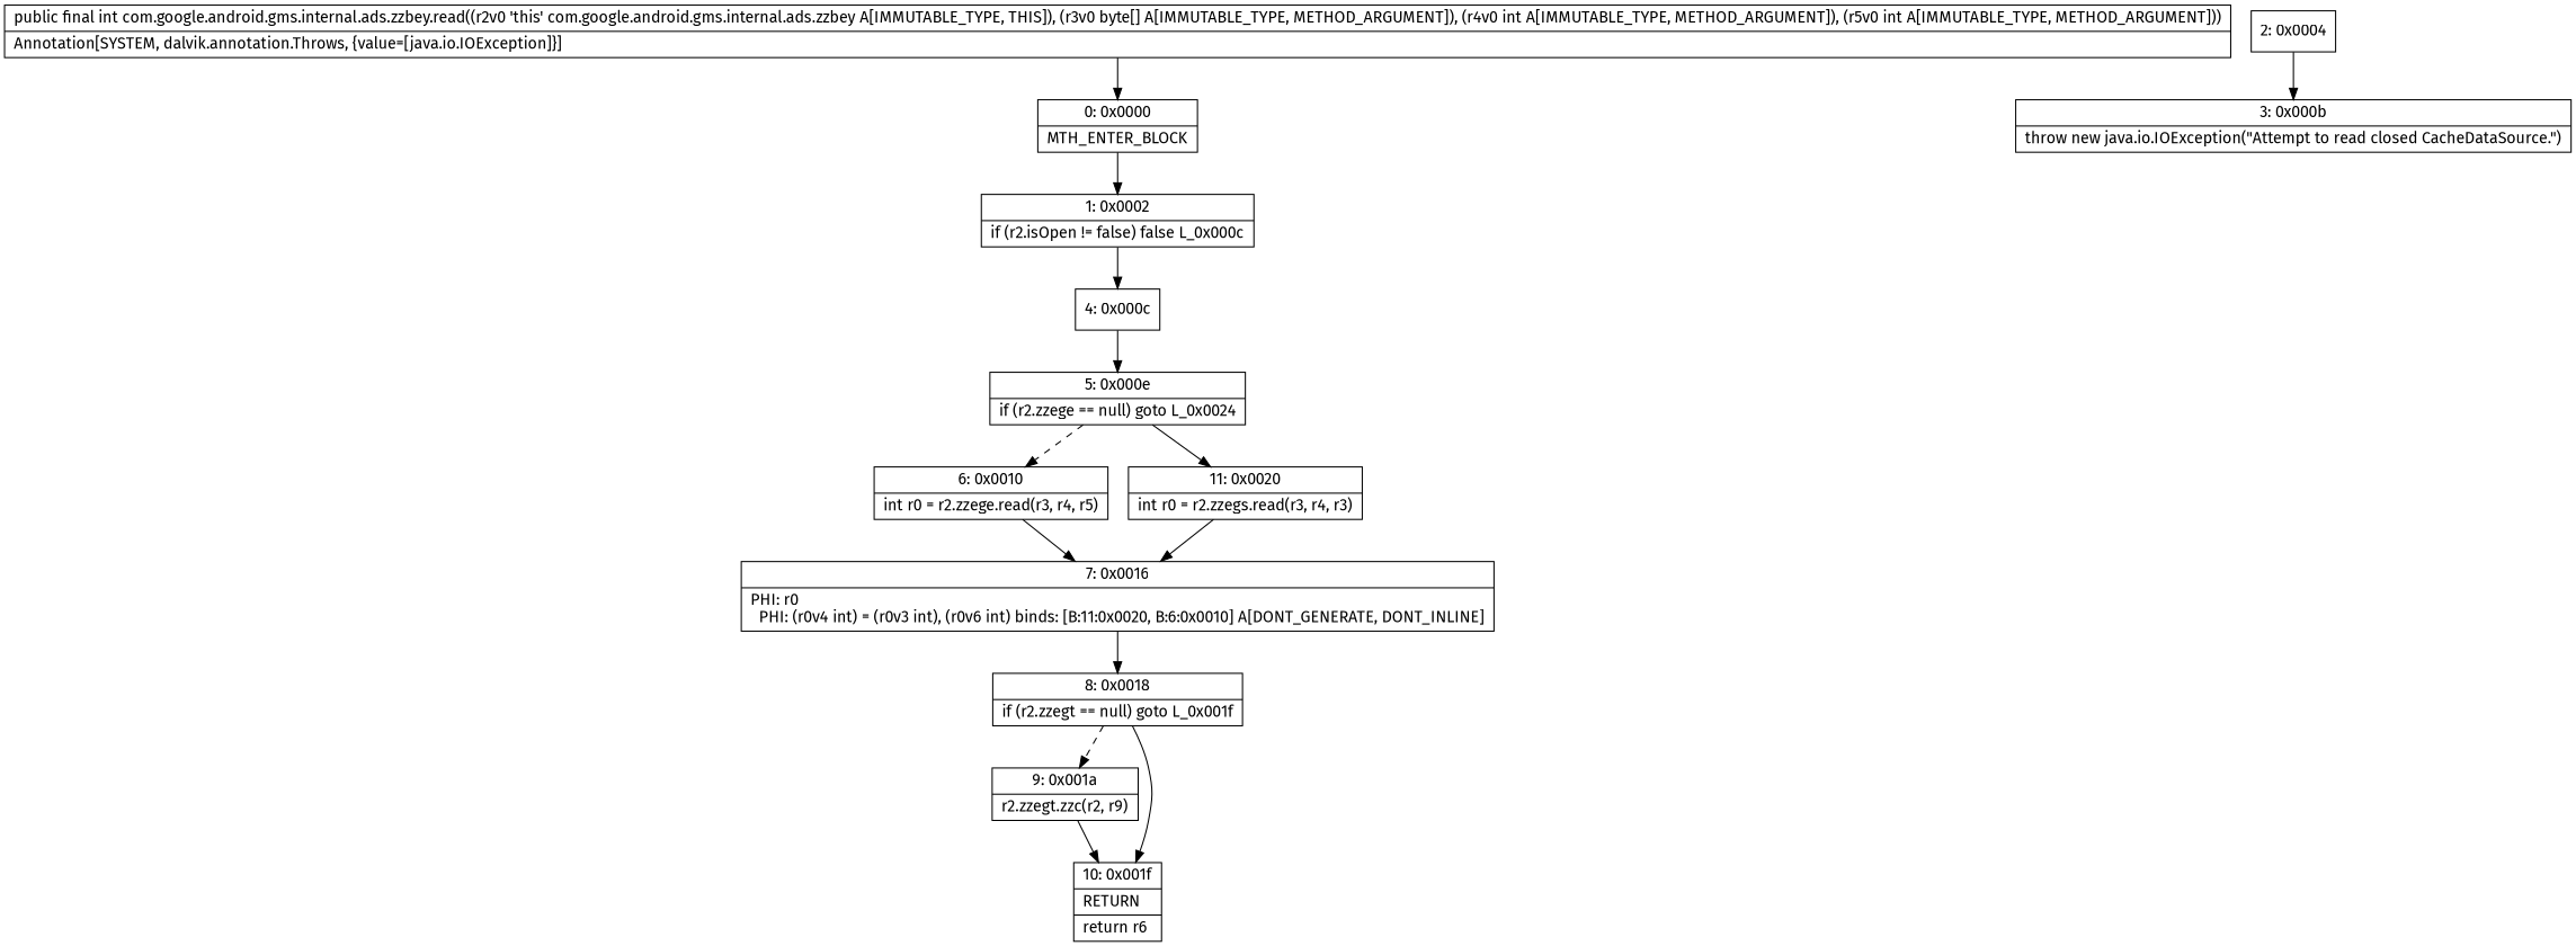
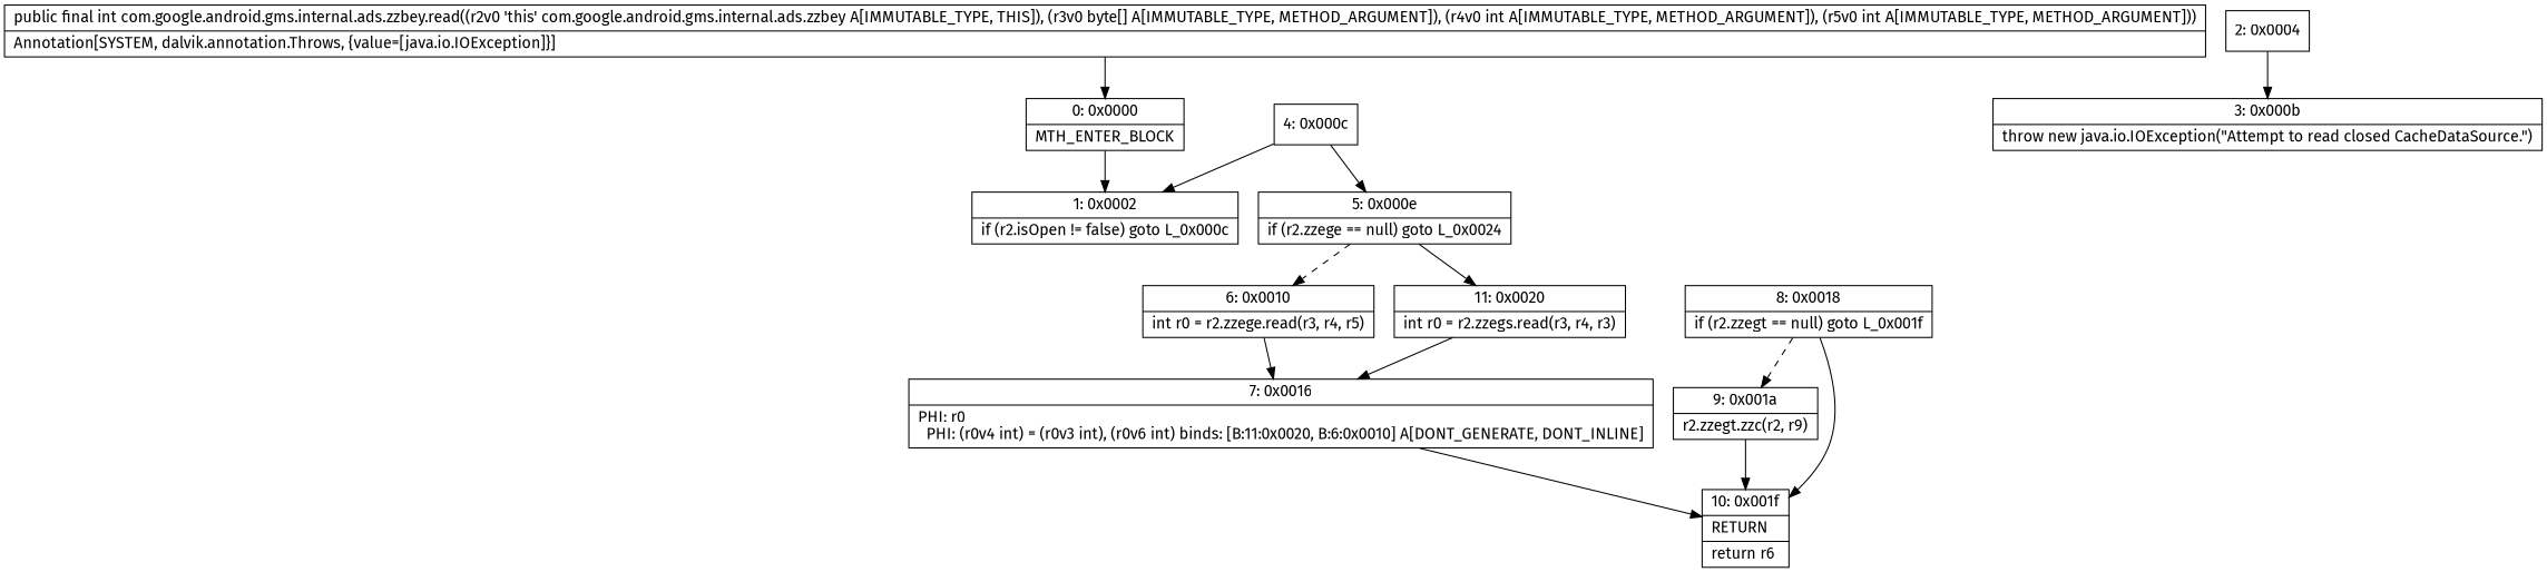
  digraph {
    fontname="Fira Sans"
    node [fontname="Fira Sans" shape=record]
    edge [fontname="Fira Sans"]
    n1 [label="{0\:\ 0x0000|MTH_ENTER_BLOCK\l}"]
-   n2 [label="{1\:\ 0x0002|if (r2.isOpen != false) false L_0x000c\l}"]
+   n2 [label="{1\:\ 0x0002|if (r2.isOpen != false) goto L_0x000c\l}"]
    n3 [label="{4\:\ 0x000c}"]
    n4 [label="{2\:\ 0x0004}"]
    n5 [label="{3\:\ 0x000b|throw new java.io.IOException(\"Attempt to read closed CacheDataSource.\")\l}"]
    n6 [label="{5\:\ 0x000e|if (r2.zzege == null) goto L_0x0024\l}"]
    n7 [label="{6\:\ 0x0010|int r0 = r2.zzege.read(r3, r4, r5)\l}"]
    n8 [label="{11\:\ 0x0020|int r0 = r2.zzegs.read(r3, r4, r3)\l}"]
    n9 [label="{7\:\ 0x0016|PHI: r0 \l  PHI: (r0v4 int) = (r0v3 int), (r0v6 int) binds: [B:11:0x0020, B:6:0x0010] A[DONT_GENERATE, DONT_INLINE]\l}"]
    n10 [label="{8\:\ 0x0018|if (r2.zzegt == null) goto L_0x001f\l}"]
    n11 [label="{9\:\ 0x001a|r2.zzegt.zzc(r2, r9)\l}"]
    n12 [label="{10\:\ 0x001f|RETURN\l|return r6\l}"]
    n13 [label="{public final int com.google.android.gms.internal.ads.zzbey.read((r2v0 'this' com.google.android.gms.internal.ads.zzbey A[IMMUTABLE_TYPE, THIS]), (r3v0 byte[] A[IMMUTABLE_TYPE, METHOD_ARGUMENT]), (r4v0 int A[IMMUTABLE_TYPE, METHOD_ARGUMENT]), (r5v0 int A[IMMUTABLE_TYPE, METHOD_ARGUMENT]))  | Annotation[SYSTEM, dalvik.annotation.Throws, \{value=[java.io.IOException]\}]\l}"]
    n1 -> n2
-   n2 -> n3
+   n3 -> n2
    n3 -> n6
    n4 -> n5
    n6 -> n7 [style=dashed]
    n6 -> n8
    n7 -> n9
    n8 -> n9
-   n9 -> n10
+   n9 -> n12
    n10 -> n11 [style=dashed]
    n10 -> n12
    n11 -> n12
    n13 -> n1
  }
